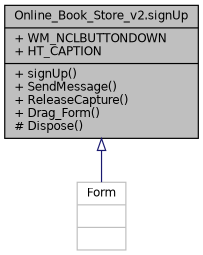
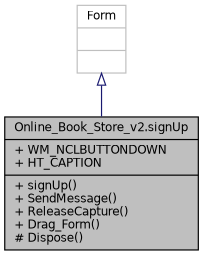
  digraph {
    node [fontname=Helvetica fontsize=10 shape=record style=filled]
    n1 [color=black fillcolor=grey75 fontcolor=black height=0.2 label="{Online_Book_Store_v2.signUp\n|+ WM_NCLBUTTONDOWN\l+ HT_CAPTION\l|+ signUp()\l+ SendMessage()\l+ ReleaseCapture()\l+ Drag_Form()\l# Dispose()\l}" width=0.4]
    n2 [color=grey75 fillcolor=white height=0.2 label="{Form\n||}" width=0.4]
-   n1 -> n2 [arrowtail=onormal color=midnightblue dir=back fontname=Helvetica fontsize=10 labelfontname=Helvetica labelfontsize=10 style=solid]
+   n2 -> n1 [arrowtail=onormal color=midnightblue dir=back fontname=Helvetica fontsize=10 labelfontname=Helvetica labelfontsize=10 style=solid]
  }
